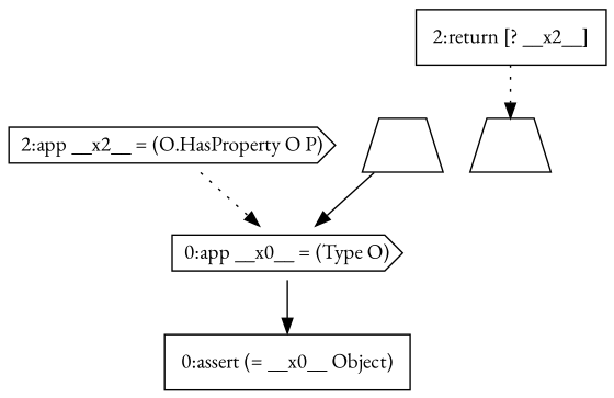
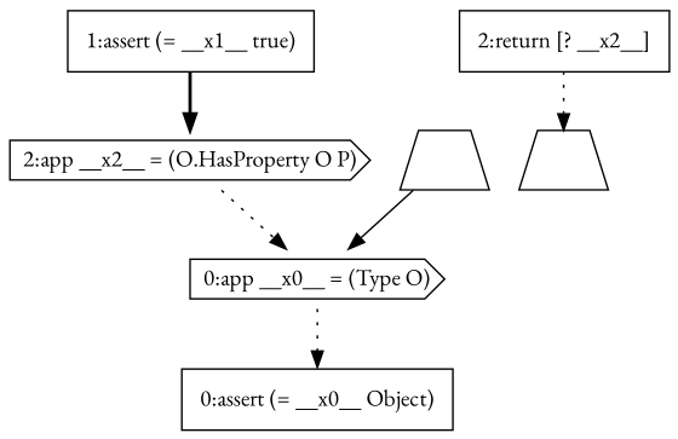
  digraph {
    fontname="EB Garamond"
    node [color=black fillcolor=white fontname="EB Garamond" shape=none style=filled]
    edge [color=black fontname="EB Garamond" style=solid]
    n1 [label=<<font color="black">0:app __x0__ = (Type O)</font>> shape=cds]
    n2 [label=<<font color="black">     <table border="0" cellborder="1" cellspacing="0" cellpadding="10">       <tr><td align="left">0:assert (= __x0__ Object)</td></tr>     </table>   </font>> margin=0]
    n3 [label=<<font color="black">2:app __x2__ = (O.HasProperty O P)</font>> shape=cds]
    n4 [label=<<font color="black">     <table border="0" cellborder="1" cellspacing="0" cellpadding="10">       <tr><td align="left">2:return [? __x2__]</td></tr>     </table>   </font>> margin=0]
    n5 [label=" " shape=trapezium]
+   n6 [label=<<font color="black">     <table border="0" cellborder="1" cellspacing="0" cellpadding="10">       <tr><td align="left">1:assert (= __x1__ true)</td></tr>     </table>   </font>> margin=0]
    n7 [label=" " shape=trapezium]
-   n1 -> n2
+   n1 -> n2 [style=dotted]
    n3 -> n1 [style=dotted]
    n4 -> n5 [style=dotted]
+   n6 -> n3 [style=bold]
    n7 -> n1
  }
